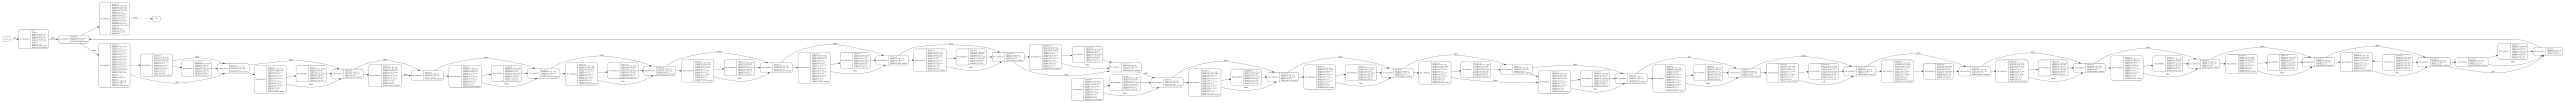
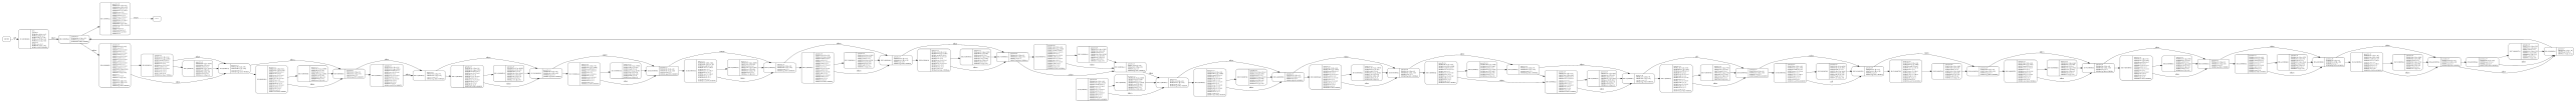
  digraph {
    fontname="EB Garamond"
    rankdir=LR
    node [fontname="EB Garamond" fontsize=10 labeljust=l shape=Mrecord]
    edge [fontname="EB Garamond" weight=4]
    n1 [label=ENTRY]
    n2 [label="{BB 1 (000080d8) | main:\lsparse22.c:7\l000080d8    str fp, [sp, #-4]!\l000080dc    add fp, sp, #0\l000080e0    sub sp, sp, #20\l000080e4    str r0, [fp, #-16]\l000080e8    str r1, [fp, #-20]\lsparse22.c:9\l000080ec    mov r3, #1\l000080f0    str r3, [fp, #-12]\l000080f4    b 89a0    # 000089a0\l }"]
    n3 [label="{BB 2 (000089a0) | sparse22.c:9\l000089a0    ldr r3, [fp, #-12]\l000089a4    cmp r3, #101\l000089a8    ble 80f8    # 000080f8\l }"]
    n4 [label="{BB 3 (000089ac) | sparse22.c:35\l000089ac    ldr r1, [fp, #-16]\l000089b0    ldr r3, [pc, #132]\l000089b4    umull r2,r3,r1,r3\l000089b8    mov r2, r3, lsr #4\l000089bc    mov r3, r2\l000089c0    mov r3, r3, lsl #2\l000089c4    add r3, r3, r2\l000089c8    mov r3, r3, lsl #1\l000089cc    add r3, r3, r2\l000089d0    mov r3, r3, lsl #1\l000089d4    rsb r2, r3, r1\l000089d8    ldr r3, [pc, #24]\l000089dc    ldr r3, [r3, r2, lsl #2]\lsparse22.c:36\l000089e0    mov r0, r3\l000089e4    add sp, fp, #0\l000089e8    ldmia sp!, \{fp\}\l000089ec    bx lr\l }"]
    n5 [label="{BB 4 (000080f8) | sparse22.c:10\l000080f8    ldr r2, [fp, #-16]\l000080fc    mov r3, r2\l00008100    mov r3, r3, lsl #6\l00008104    add r3, r3, r2\l00008108    mov r3, r3, lsl #6\l0000810c    add r3, r3, r2\l00008110    mov r3, r3, lsl #2\l00008114    add r3, r3, r2\l00008118    mov r3, r3, lsl #2\l0000811c    add r3, r3, r2\l00008120    mov r2, r3, lsl #2\l00008124    add r3, r3, r2\l00008128    mov r2, r3, lsl #2\l0000812c    add r2, r3, r2\l00008130    ldr r3, [pc, #2232]\l00008134    add r3, r2, r3\l00008138    str r3, [fp, #-16]\lsparse22.c:11\l0000813c    mov r3, #0\l00008140    str r3, [fp, #-8]\lsparse22.c:12\l00008144    ldr r2, [fp, #-8]\l00008148    ldr r3, [fp, #-20]\l0000814c    cmp r2, r3\l00008150    bge 81a4    # 000081a4\l }"]
    n6 [label=EXIT]
    n7 [label="{BB 5 (00008154) | sparse22.c:12\l00008154    ldr r1, [fp, #-16]\l00008158    ldr r3, [pc, #2196]\l0000815c    umull r2,r3,r1,r3\l00008160    mov r2, r3, lsr #6\l00008164    mov r3, r2\l00008168    mov r3, r3, lsl #2\l0000816c    add r3, r3, r2\l00008170    mov r3, r3, lsl #4\l00008174    rsb r3, r2, r3\l00008178    rsb r2, r3, r1\l0000817c    cmp r2, #0\l00008180    bne 81a4    # 000081a4\l }"]
    n8 [label="{BB 6 (000081a4) | sparse22.c:13\l000081a4    ldr r2, [fp, #-8]\l000081a8    ldr r3, [fp, #-20]\l000081ac    cmp r2, r3\l000081b0    bge 8210    # 00008210\l }"]
    n9 [label="{BB 7 (00008184) | sparse22.c:12\l00008184    ldr r3, [pc, #2156]\l00008188    ldr r3, [r3, #0]\l0000818c    add r2, r3, #1\l00008190    ldr r3, [pc, #2144]\l00008194    str r2, [r3, #0]\l00008198    ldr r3, [fp, #-8]\l0000819c    add r3, r3, #1\l000081a0    str r3, [fp, #-8]\l }"]
    n10 [label="{BB 8 (000081b4) | sparse22.c:13\l000081b4    ldr r1, [fp, #-16]\l000081b8    ldr r3, [pc, #2108]\l000081bc    umull r2,r3,r1,r3\l000081c0    rsb r2, r3, r1\l000081c4    mov r2, r2, lsr #1\l000081c8    add r3, r3, r2\l000081cc    mov r2, r3, lsr #6\l000081d0    mov r3, r2\l000081d4    mov r3, r3, lsl #3\l000081d8    add r3, r3, r2\l000081dc    mov r3, r3, lsl #3\l000081e0    add r3, r3, r2\l000081e4    rsb r2, r3, r1\l000081e8    cmp r2, #0\l000081ec    bne 8210    # 00008210\l }"]
    n11 [label="{BB 9 (00008210) | sparse22.c:14\l00008210    ldr r2, [fp, #-8]\l00008214    ldr r3, [fp, #-20]\l00008218    cmp r2, r3\l0000821c    bge 8270    # 00008270\l }"]
    n12 [label="{BB 10 (000081f0) | sparse22.c:13\l000081f0    ldr r3, [pc, #2048]\l000081f4    ldr r3, [r3, #4]\l000081f8    add r2, r3, #1\l000081fc    ldr r3, [pc, #2036]\l00008200    str r2, [r3, #4]\l00008204    ldr r3, [fp, #-8]\l00008208    add r3, r3, #1\l0000820c    str r3, [fp, #-8]\l }"]
    n13 [label="{BB 11 (00008220) | sparse22.c:14\l00008220    ldr r1, [fp, #-16]\l00008224    ldr r3, [pc, #2004]\l00008228    umull r2,r3,r1,r3\l0000822c    mov r2, r3, lsr #6\l00008230    mov r3, r2\l00008234    mov r3, r3, lsl #3\l00008238    add r3, r3, r2\l0000823c    mov r3, r3, lsl #3\l00008240    rsb r3, r2, r3\l00008244    rsb r2, r3, r1\l00008248    cmp r2, #0\l0000824c    bne 8270    # 00008270\l }"]
    n14 [label="{BB 12 (00008270) | sparse22.c:15\l00008270    ldr r2, [fp, #-8]\l00008274    ldr r3, [fp, #-20]\l00008278    cmp r2, r3\l0000827c    bge 82d0    # 000082d0\l }"]
    n15 [label="{BB 14 (00008280) | sparse22.c:15\l00008280    ldr r1, [fp, #-16]\l00008284    ldr r3, [pc, #1912]\l00008288    umull r2,r3,r1,r3\l0000828c    mov r2, r3, lsr #1\l00008290    mov r3, r2\l00008294    mov r3, r3, lsl #5\l00008298    add r3, r3, r2\l0000829c    mov r3, r3, lsl #1\l000082a0    add r3, r3, r2\l000082a4    rsb r2, r3, r1\l000082a8    cmp r2, #0\l000082ac    bne 82d0    # 000082d0\l }"]
    n16 [label="{BB 15 (000082d0) | sparse22.c:16\l000082d0    ldr r2, [fp, #-8]\l000082d4    ldr r3, [fp, #-20]\l000082d8    cmp r2, r3\l000082dc    bge 8330    # 00008330\l }"]
    n17 [label="{BB 16 (000082b0) | sparse22.c:15\l000082b0    ldr r3, [pc, #1856]\l000082b4    ldr r3, [r3, #12]\l000082b8    add r2, r3, #1\l000082bc    ldr r3, [pc, #1844]\l000082c0    str r2, [r3, #12]\l000082c4    ldr r3, [fp, #-8]\l000082c8    add r3, r3, #1\l000082cc    str r3, [fp, #-8]\l }"]
    n18 [label="{BB 17 (000082e0) | sparse22.c:16\l000082e0    ldr r1, [fp, #-16]\l000082e4    ldr r3, [pc, #1820]\l000082e8    umull r2,r3,r1,r3\l000082ec    mov r2, r3, lsr #4\l000082f0    mov r3, r2\l000082f4    mov r3, r3, lsl #4\l000082f8    rsb r3, r2, r3\l000082fc    mov r3, r3, lsl #2\l00008300    add r3, r3, r2\l00008304    rsb r2, r3, r1\l00008308    cmp r2, #0\l0000830c    bne 8330    # 00008330\l }"]
    n19 [label="{BB 18 (00008330) | sparse22.c:17\l00008330    ldr r2, [fp, #-8]\l00008334    ldr r3, [fp, #-20]\l00008338    cmp r2, r3\l0000833c    bge 8390    # 00008390\l }"]
    n20 [label="{BB 19 (00008310) | sparse22.c:16\l00008310    ldr r3, [pc, #1760]\l00008314    ldr r3, [r3, #16]\l00008318    add r2, r3, #1\l0000831c    ldr r3, [pc, #1748]\l00008320    str r2, [r3, #16]\l00008324    ldr r3, [fp, #-8]\l00008328    add r3, r3, #1\l0000832c    str r3, [fp, #-8]\l }"]
    n21 [label="{BB 20 (00008340) | sparse22.c:17\l00008340    ldr r1, [fp, #-16]\l00008344    ldr r3, [pc, #1728]\l00008348    umull r2,r3,r1,r3\l0000834c    mov r2, r3, lsr #3\l00008350    mov r3, r2\l00008354    mov r3, r3, lsl #4\l00008358    rsb r3, r2, r3\l0000835c    mov r3, r3, lsl #2\l00008360    rsb r3, r2, r3\l00008364    rsb r2, r3, r1\l00008368    cmp r2, #0\l0000836c    bne 8390    # 00008390\l }"]
    n22 [label="{BB 21 (00008390) | sparse22.c:18\l00008390    ldr r2, [fp, #-8]\l00008394    ldr r3, [fp, #-20]\l00008398    cmp r2, r3\l0000839c    bge 8404    # 00008404\l }"]
    n23 [label="{BB 22 (00008370) | sparse22.c:17\l00008370    ldr r3, [pc, #1664]\l00008374    ldr r3, [r3, #20]\l00008378    add r2, r3, #1\l0000837c    ldr r3, [pc, #1652]\l00008380    str r2, [r3, #20]\l00008384    ldr r3, [fp, #-8]\l00008388    add r3, r3, #1\l0000838c    str r3, [fp, #-8]\l }"]
    n24 [label="{BB 23 (000083a0) | sparse22.c:18\l000083a0    ldr r1, [fp, #-16]\l000083a4    ldr r3, [pc, #1636]\l000083a8    umull r2,r3,r1,r3\l000083ac    rsb r2, r3, r1\l000083b0    mov r2, r2, lsr #1\l000083b4    add r3, r3, r2\l000083b8    mov r2, r3, lsr #5\l000083bc    mov r3, r2\l000083c0    mov r3, r3, lsl #1\l000083c4    add r3, r3, r2\l000083c8    mov r3, r3, lsl #2\l000083cc    add r3, r3, r2\l000083d0    mov r3, r3, lsl #2\l000083d4    add r3, r3, r2\l000083d8    rsb r2, r3, r1\l000083dc    cmp r2, #0\l000083e0    bne 8404    # 00008404\l }"]
    n25 [label="{BB 24 (00008404) | sparse22.c:19\l00008404    ldr r2, [fp, #-8]\l00008408    ldr r3, [fp, #-20]\l0000840c    cmp r2, r3\l00008410    bge 8464    # 00008464\l }"]
    n26 [label="{BB 25 (000083e4) | sparse22.c:18\l000083e4    ldr r3, [pc, #1548]\l000083e8    ldr r3, [r3, #24]\l000083ec    add r2, r3, #1\l000083f0    ldr r3, [pc, #1536]\l000083f4    str r2, [r3, #24]\l000083f8    ldr r3, [fp, #-8]\l000083fc    add r3, r3, #1\l00008400    str r3, [fp, #-8]\l }"]
    n27 [label="{BB 26 (00008414) | sparse22.c:19\l00008414    ldr r1, [fp, #-16]\l00008418    ldr r3, [pc, #1524]\l0000841c    umull r2,r3,r1,r3\l00008420    mov r2, r3, lsr #5\l00008424    mov r3, r2\l00008428    mov r3, r3, lsl #1\l0000842c    add r3, r3, r2\l00008430    mov r3, r3, lsl #4\l00008434    rsb r3, r2, r3\l00008438    rsb r2, r3, r1\l0000843c    cmp r2, #0\l00008440    bne 8464    # 00008464\l }"]
    n28 [label="{BB 27 (00008464) | sparse22.c:20\l00008464    ldr r2, [fp, #-8]\l00008468    ldr r3, [fp, #-20]\l0000846c    cmp r2, r3\l00008470    bge 84cc    # 000084cc\l }"]
    n29 [label="{BB 28 (00008444) | sparse22.c:19\l00008444    ldr r3, [pc, #1452]\l00008448    ldr r3, [r3, #28]\l0000844c    add r2, r3, #1\l00008450    ldr r3, [pc, #1440]\l00008454    str r2, [r3, #28]\l00008458    ldr r3, [fp, #-8]\l0000845c    add r3, r3, #1\l00008460    str r3, [fp, #-8]\l }"]
    n30 [label="{BB 29 (00008474) | sparse22.c:20\l00008474    ldr r0, [fp, #-16]\l00008478    ldr r3, [pc, #1432]\l0000847c    umull r2,r3,r0,r3\l00008480    mov r1, r3, lsr #3\l00008484    mov r2, r1\l00008488    mov r2, r2, lsl #1\l0000848c    add r2, r2, r1\l00008490    mov r3, r2, lsl #3\l00008494    rsb r3, r2, r3\l00008498    mov r3, r3, lsl #1\l0000849c    add r3, r3, r1\l000084a0    rsb r1, r3, r0\l000084a4    cmp r1, #0\l000084a8    bne 84cc    # 000084cc\l }"]
    n31 [label="{BB 30 (000084cc) | sparse22.c:21\l000084cc    ldr r2, [fp, #-8]\l000084d0    ldr r3, [fp, #-20]\l000084d4    cmp r2, r3\l000084d8    bge 852c    # 0000852c\l }"]
    n32 [label="{BB 31 (000084ac) | sparse22.c:20\l000084ac    ldr r3, [pc, #1348]\l000084b0    ldr r3, [r3, #32]\l000084b4    add r2, r3, #1\l000084b8    ldr r3, [pc, #1336]\l000084bc    str r2, [r3, #32]\l000084c0    ldr r3, [fp, #-8]\l000084c4    add r3, r3, #1\l000084c8    str r3, [fp, #-8]\l }"]
    n33 [label="{BB 33 (0000852c) | sparse22.c:22\l0000852c    ldr r2, [fp, #-8]\l00008530    ldr r3, [fp, #-20]\l00008534    cmp r2, r3\l00008538    bge 8598    # 00008598\l }"]
    n34 [label="{BB 32 (000084dc) | sparse22.c:21\l000084dc    ldr r1, [fp, #-16]\l000084e0    ldr r3, [pc, #1332]\l000084e4    umull r2,r3,r1,r3\l000084e8    mov r2, r3, lsr #5\l000084ec    mov r3, r2\l000084f0    mov r3, r3, lsl #2\l000084f4    add r3, r3, r2\l000084f8    mov r3, r3, lsl #3\l000084fc    add r3, r3, r2\l00008500    rsb r2, r3, r1\l00008504    cmp r2, #0\l00008508    bne 852c    # 0000852c\l }"]
    n35 [label="{BB 34 (0000850c) | sparse22.c:21\l0000850c    ldr r3, [pc, #1252]\l00008510    ldr r3, [r3, #36]\l00008514    add r2, r3, #1\l00008518    ldr r3, [pc, #1240]\l0000851c    str r2, [r3, #36]\l00008520    ldr r3, [fp, #-8]\l00008524    add r3, r3, #1\l00008528    str r3, [fp, #-8]\l }"]
    n36 [label="{BB 35 (0000853c) | sparse22.c:22\l0000853c    ldr r1, [fp, #-16]\l00008540    ldr r3, [pc, #1240]\l00008544    umull r2,r3,r1,r3\l00008548    rsb r2, r3, r1\l0000854c    mov r2, r2, lsr #1\l00008550    add r3, r3, r2\l00008554    mov r2, r3, lsr #5\l00008558    mov r3, r2\l0000855c    mov r3, r3, lsl #3\l00008560    add r3, r3, r2\l00008564    mov r3, r3, lsl #2\l00008568    add r3, r3, r2\l0000856c    rsb r2, r3, r1\l00008570    cmp r2, #0\l00008574    bne 8598    # 00008598\l }"]
    n37 [label="{BB 36 (00008598) | sparse22.c:23\l00008598    ldr r2, [fp, #-8]\l0000859c    ldr r3, [fp, #-20]\l000085a0    cmp r2, r3\l000085a4    bge 85fc    # 000085fc\l }"]
    n38 [label="{BB 37 (00008578) | sparse22.c:22\l00008578    ldr r3, [pc, #1144]\l0000857c    ldr r3, [r3, #40]\l00008580    add r2, r3, #1\l00008584    ldr r3, [pc, #1132]\l00008588    str r2, [r3, #40]\l0000858c    ldr r3, [fp, #-8]\l00008590    add r3, r3, #1\l00008594    str r3, [fp, #-8]\l }"]
    n39 [label="{BB 38 (000085a8) | sparse22.c:23\l000085a8    ldr r1, [fp, #-16]\l000085ac    ldr r3, [pc, #1136]\l000085b0    umull r2,r3,r1,r3\l000085b4    rsb r2, r3, r1\l000085b8    mov r2, r2, lsr #1\l000085bc    add r3, r3, r2\l000085c0    mov r2, r3, lsr #4\l000085c4    mov r3, r2\l000085c8    mov r3, r3, lsl #5\l000085cc    rsb r3, r2, r3\l000085d0    rsb r2, r3, r1\l000085d4    cmp r2, #0\l000085d8    bne 85fc    # 000085fc\l }"]
    n40 [label="{BB 39 (000085fc) | sparse22.c:24\l000085fc    ldr r2, [fp, #-8]\l00008600    ldr r3, [fp, #-20]\l00008604    cmp r2, r3\l00008608    bge 865c    # 0000865c\l }"]
    n41 [label="{BB 40 (000085dc) | sparse22.c:23\l000085dc    ldr r3, [pc, #1044]\l000085e0    ldr r3, [r3, #44]\l000085e4    add r2, r3, #1\l000085e8    ldr r3, [pc, #1032]\l000085ec    str r2, [r3, #44]\l000085f0    ldr r3, [fp, #-8]\l000085f4    add r3, r3, #1\l000085f8    str r3, [fp, #-8]\l }"]
    n42 [label="{BB 41 (0000860c) | sparse22.c:24\l0000860c    ldr r1, [fp, #-16]\l00008610    ldr r3, [pc, #1040]\l00008614    umull r2,r3,r1,r3\l00008618    mov r2, r3, lsr #4\l0000861c    mov r3, r2\l00008620    mov r3, r3, lsl #3\l00008624    rsb r3, r2, r3\l00008628    mov r3, r3, lsl #2\l0000862c    add r3, r3, r2\l00008630    rsb r2, r3, r1\l00008634    cmp r2, #0\l00008638    bne 865c    # 0000865c\l }"]
    n43 [label="{BB 42 (0000865c) | sparse22.c:25\l0000865c    ldr r2, [fp, #-8]\l00008660    ldr r3, [fp, #-20]\l00008664    cmp r2, r3\l00008668    bge 86bc    # 000086bc\l }"]
    n44 [label="{BB 43 (0000863c) | sparse22.c:24\l0000863c    ldr r3, [pc, #948]\l00008640    ldr r3, [r3, #48]\l00008644    add r2, r3, #1\l00008648    ldr r3, [pc, #936]\l0000864c    str r2, [r3, #48]\l00008650    ldr r3, [fp, #-8]\l00008654    add r3, r3, #1\l00008658    str r3, [fp, #-8]\l }"]
    n45 [label="{BB 44 (0000866c) | sparse22.c:25\l0000866c    ldr r1, [fp, #-16]\l00008670    ldr r3, [pc, #948]\l00008674    umull r2,r3,r1,r3\l00008678    mov r2, r3, lsr #4\l0000867c    mov r3, r2\l00008680    mov r3, r3, lsl #1\l00008684    add r3, r3, r2\l00008688    mov r3, r3, lsl #3\l0000868c    rsb r3, r2, r3\l00008690    rsb r2, r3, r1\l00008694    cmp r2, #0\l00008698    bne 86bc    # 000086bc\l }"]
    n46 [label="{BB 45 (000086bc) | sparse22.c:26\l000086bc    ldr r2, [fp, #-8]\l000086c0    ldr r3, [fp, #-20]\l000086c4    cmp r2, r3\l000086c8    bge 8728    # 00008728\l }"]
    n47 [label="{BB 46 (0000869c) | sparse22.c:25\l0000869c    ldr r3, [pc, #852]\l000086a0    ldr r3, [r3, #52]\l000086a4    add r2, r3, #1\l000086a8    ldr r3, [pc, #840]\l000086ac    str r2, [r3, #52]\l000086b0    ldr r3, [fp, #-8]\l000086b4    add r3, r3, #1\l000086b8    str r3, [fp, #-8]\l }"]
    n48 [label="{BB 47 (000086cc) | sparse22.c:26\l000086cc    ldr r1, [fp, #-16]\l000086d0    ldr r3, [pc, #856]\l000086d4    umull r2,r3,r1,r3\l000086d8    rsb r2, r3, r1\l000086dc    mov r2, r2, lsr #1\l000086e0    add r3, r3, r2\l000086e4    mov r2, r3, lsr #4\l000086e8    mov r3, r2\l000086ec    mov r3, r3, lsl #3\l000086f0    add r3, r3, r2\l000086f4    mov r3, r3, lsl #1\l000086f8    add r3, r3, r2\l000086fc    rsb r2, r3, r1\l00008700    cmp r2, #0\l00008704    bne 8728    # 00008728\l }"]
    n49 [label="{BB 48 (00008728) | sparse22.c:27\l00008728    ldr r2, [fp, #-8]\l0000872c    ldr r3, [fp, #-20]\l00008730    cmp r2, r3\l00008734    bge 8780    # 00008780\l }"]
    n50 [label="{BB 49 (00008708) | sparse22.c:26\l00008708    ldr r3, [pc, #744]\l0000870c    ldr r3, [r3, #56]\l00008710    add r2, r3, #1\l00008714    ldr r3, [pc, #732]\l00008718    str r2, [r3, #56]\l0000871c    ldr r3, [fp, #-8]\l00008720    add r3, r3, #1\l00008724    str r3, [fp, #-8]\l }"]
    n51 [label="{BB 50 (00008738) | sparse22.c:27\l00008738    ldr r1, [fp, #-16]\l0000873c    ldr r3, [pc, #752]\l00008740    umull r2,r3,r1,r3\l00008744    mov r2, r3, lsr #4\l00008748    mov r3, r2\l0000874c    mov r3, r3, lsl #4\l00008750    add r3, r3, r2\l00008754    rsb r2, r3, r1\l00008758    cmp r2, #0\l0000875c    bne 8780    # 00008780\l }"]
    n52 [label="{BB 51 (00008780) | sparse22.c:28\l00008780    ldr r2, [fp, #-8]\l00008784    ldr r3, [fp, #-20]\l00008788    cmp r2, r3\l0000878c    bge 87e0    # 000087e0\l }"]
    n53 [label="{BB 52 (00008760) | sparse22.c:27\l00008760    ldr r3, [pc, #656]\l00008764    ldr r3, [r3, #60]\l00008768    add r2, r3, #1\l0000876c    ldr r3, [pc, #644]\l00008770    str r2, [r3, #60]\l00008774    ldr r3, [fp, #-8]\l00008778    add r3, r3, #1\l0000877c    str r3, [fp, #-8]\l }"]
    n54 [label="{BB 53 (00008790) | sparse22.c:28\l00008790    ldr r1, [fp, #-16]\l00008794    ldr r3, [pc, #668]\l00008798    umull r2,r3,r1,r3\l0000879c    mov r2, r3, lsr #2\l000087a0    mov r3, r2\l000087a4    mov r3, r3, lsl #1\l000087a8    add r3, r3, r2\l000087ac    mov r3, r3, lsl #2\l000087b0    add r3, r3, r2\l000087b4    rsb r2, r3, r1\l000087b8    cmp r2, #0\l000087bc    bne 87e0    # 000087e0\l }"]
    n55 [label="{BB 54 (000087e0) | sparse22.c:29\l000087e0    ldr r2, [fp, #-8]\l000087e4    ldr r3, [fp, #-20]\l000087e8    cmp r2, r3\l000087ec    bge 8840    # 00008840\l }"]
    n56 [label="{BB 55 (000087c0) | sparse22.c:28\l000087c0    ldr r3, [pc, #560]\l000087c4    ldr r3, [r3, #64]\l000087c8    add r2, r3, #1\l000087cc    ldr r3, [pc, #548]\l000087d0    str r2, [r3, #64]\l000087d4    ldr r3, [fp, #-8]\l000087d8    add r3, r3, #1\l000087dc    str r3, [fp, #-8]\l }"]
    n57 [label="{BB 56 (000087f0) | sparse22.c:29\l000087f0    ldr r1, [fp, #-16]\l000087f4    ldr r3, [pc, #576]\l000087f8    umull r2,r3,r1,r3\l000087fc    mov r2, r3, lsr #3\l00008800    mov r3, r2\l00008804    mov r3, r3, lsl #2\l00008808    add r3, r3, r2\l0000880c    mov r3, r3, lsl #1\l00008810    add r3, r3, r2\l00008814    rsb r2, r3, r1\l00008818    cmp r2, #0\l0000881c    bne 8840    # 00008840\l }"]
    n58 [label="{BB 57 (00008840) | sparse22.c:30\l00008840    ldr r2, [fp, #-8]\l00008844    ldr r3, [fp, #-20]\l00008848    cmp r2, r3\l0000884c    bge 88a4    # 000088a4\l }"]
    n59 [label="{BB 58 (00008820) | sparse22.c:29\l00008820    ldr r3, [pc, #464]\l00008824    ldr r3, [r3, #68]\l00008828    add r2, r3, #1\l0000882c    ldr r3, [pc, #452]\l00008830    str r2, [r3, #68]\l00008834    ldr r3, [fp, #-8]\l00008838    add r3, r3, #1\l0000883c    str r3, [fp, #-8]\l }"]
    n60 [label="{BB 59 (00008850) | sparse22.c:30\l00008850    ldr r1, [fp, #-16]\l00008854    ldr r3, [pc, #484]\l00008858    umull r2,r3,r1,r3\l0000885c    rsb r2, r3, r1\l00008860    mov r2, r2, lsr #1\l00008864    add r3, r3, r2\l00008868    mov r2, r3, lsr #2\l0000886c    mov r3, r2\l00008870    mov r3, r3, lsl #3\l00008874    rsb r3, r2, r3\l00008878    rsb r2, r3, r1\l0000887c    cmp r2, #0\l00008880    bne 88a4    # 000088a4\l }"]
    n61 [label="{BB 60 (000088a4) | sparse22.c:31\l000088a4    ldr r2, [fp, #-8]\l000088a8    ldr r3, [fp, #-20]\l000088ac    cmp r2, r3\l000088b0    bge 88fc    # 000088fc\l }"]
    n62 [label="{BB 61 (00008884) | sparse22.c:30\l00008884    ldr r3, [pc, #364]\l00008888    ldr r3, [r3, #72]\l0000888c    add r2, r3, #1\l00008890    ldr r3, [pc, #352]\l00008894    str r2, [r3, #72]\l00008898    ldr r3, [fp, #-8]\l0000889c    add r3, r3, #1\l000088a0    str r3, [fp, #-8]\l }"]
    n63 [label="{BB 62 (000088b4) | sparse22.c:31\l000088b4    ldr r1, [fp, #-16]\l000088b8    ldr r3, [pc, #388]\l000088bc    umull r2,r3,r1,r3\l000088c0    mov r2, r3, lsr #2\l000088c4    mov r3, r2\l000088c8    mov r3, r3, lsl #2\l000088cc    add r3, r3, r2\l000088d0    rsb r2, r3, r1\l000088d4    cmp r2, #0\l000088d8    bne 88fc    # 000088fc\l }"]
    n64 [label="{BB 63 (000088fc) | sparse22.c:32\l000088fc    ldr r2, [fp, #-8]\l00008900    ldr r3, [fp, #-20]\l00008904    cmp r2, r3\l00008908    bge 8954    # 00008954\l }"]
    n65 [label="{BB 64 (000088dc) | sparse22.c:31\l000088dc    ldr r3, [pc, #276]\l000088e0    ldr r3, [r3, #76]\l000088e4    add r2, r3, #1\l000088e8    ldr r3, [pc, #264]\l000088ec    str r2, [r3, #76]\l000088f0    ldr r3, [fp, #-8]\l000088f4    add r3, r3, #1\l000088f8    str r3, [fp, #-8]\l }"]
    n66 [label="{BB 65 (0000890c) | sparse22.c:32\l0000890c    ldr r1, [fp, #-16]\l00008910    ldr r3, [pc, #304]\l00008914    umull r2,r3,r1,r3\l00008918    mov r2, r3, lsr #1\l0000891c    mov r3, r2\l00008920    mov r3, r3, lsl #1\l00008924    add r3, r3, r2\l00008928    rsb r2, r3, r1\l0000892c    cmp r2, #0\l00008930    bne 8954    # 00008954\l }"]
    n67 [label="{BB 66 (00008954) | sparse22.c:33\l00008954    ldr r2, [fp, #-8]\l00008958    ldr r3, [fp, #-20]\l0000895c    cmp r2, r3\l00008960    bge 8994    # 00008994\l }"]
    n68 [label="{BB 67 (00008934) | sparse22.c:32\l00008934    ldr r3, [pc, #188]\l00008938    ldr r3, [r3, #80]\l0000893c    add r2, r3, #1\l00008940    ldr r3, [pc, #176]\l00008944    str r2, [r3, #80]\l00008948    ldr r3, [fp, #-8]\l0000894c    add r3, r3, #1\l00008950    str r3, [fp, #-8]\l }"]
    n69 [label="{BB 68 (00008964) | sparse22.c:33\l00008964    ldr r3, [fp, #-16]\l00008968    and r3, r3, #1\l0000896c    cmp r3, #0\l00008970    bne 8994    # 00008994\l }"]
    n70 [label="{BB 69 (00008994) | sparse22.c:9\l00008994    ldr r3, [fp, #-12]\l00008998    add r3, r3, #1\l0000899c    str r3, [fp, #-12]\l }"]
    n71 [label="{BB 70 (00008974) | sparse22.c:33\l00008974    ldr r3, [pc, #124]\l00008978    ldr r3, [r3, #84]\l0000897c    add r2, r3, #1\l00008980    ldr r3, [pc, #112]\l00008984    str r2, [r3, #84]\l00008988    ldr r3, [fp, #-8]\l0000898c    add r3, r3, #1\l00008990    str r3, [fp, #-8]\l }"]
    n1 -> n2 [label=call style=dashed weight=2]
    n2 -> n3 [label=taken weight=3]
    n3 -> n4
    n3 -> n5 [label=taken weight=3]
    n4 -> n6 [label=return style=dashed weight=2]
    n5 -> n7
    n5 -> n8 [label=taken weight=3]
    n7 -> n8 [label=taken weight=3]
    n7 -> n9
    n8 -> n10
    n8 -> n11 [label=taken weight=3]
    n9 -> n8
    n10 -> n11 [label=taken weight=3]
    n10 -> n12
    n11 -> n13
    n11 -> n14 [label=taken weight=3]
    n12 -> n11
    n13 -> n14 [label=taken weight=3]
    n14 -> n15
    n14 -> n16 [label=taken weight=3]
    n15 -> n16 [label=taken weight=3]
    n15 -> n17
    n16 -> n18
    n16 -> n19 [label=taken weight=3]
    n17 -> n16
    n18 -> n19 [label=taken weight=3]
    n18 -> n20
    n19 -> n21
    n19 -> n22 [label=return weight=3]
    n20 -> n19
    n21 -> n22 [label=taken weight=3]
    n21 -> n23
    n22 -> n24
    n22 -> n25 [label=taken weight=3]
    n23 -> n22
    n24 -> n25 [label=taken weight=3]
    n24 -> n26
    n25 -> n27
    n25 -> n28 [label=taken weight=3]
    n26 -> n25
    n27 -> n28 [label=taken weight=3]
    n27 -> n29
    n28 -> n30
    n28 -> n31 [label=taken weight=3]
    n29 -> n28
    n30 -> n31 [label=taken weight=3]
    n30 -> n32
    n31 -> n33 [label=taken weight=3]
    n32 -> n31
    n33 -> n36
    n33 -> n37 [label=taken weight=3]
    n34 -> n33 [label=taken weight=3]
    n34 -> n35
    n35 -> n33
    n36 -> n37 [label=taken weight=3]
    n36 -> n38
    n37 -> n39
    n37 -> n40 [label=taken weight=3]
    n38 -> n37
    n39 -> n40 [label=taken weight=3]
    n39 -> n41
    n40 -> n42
    n40 -> n43 [label=taken weight=3]
    n41 -> n40
    n42 -> n44
    n42 -> n45 [label=taken weight=3]
    n43 -> n45
    n43 -> n46 [label=taken weight=3]
    n44 -> n43
    n45 -> n46 [label=taken weight=3]
    n45 -> n47
    n46 -> n48
    n46 -> n49 [label=call weight=3]
    n47 -> n46
    n48 -> n49 [label=taken weight=3]
    n48 -> n50
    n49 -> n51
    n49 -> n52 [label=taken weight=3]
    n50 -> n49
    n51 -> n52 [label=call weight=3]
    n51 -> n53
    n52 -> n54
    n52 -> n55 [label=taken weight=3]
    n53 -> n52
    n54 -> n56
    n55 -> n57
    n55 -> n58 [label=taken weight=3]
    n56 -> n55
    n57 -> n58 [label=taken weight=3]
    n57 -> n59
    n58 -> n60
    n58 -> n61 [label=taken weight=3]
    n59 -> n58
    n60 -> n61 [label=taken weight=3]
    n60 -> n62
    n61 -> n63
    n61 -> n64 [label=taken weight=3]
    n62 -> n61
    n63 -> n64 [label=taken weight=3]
    n63 -> n65
    n64 -> n66
    n64 -> n67 [label=taken weight=3]
    n65 -> n64
    n66 -> n67 [label=taken weight=3]
-   n68 -> n66
+   n66 -> n68
    n67 -> n69
    n67 -> n70 [label=taken weight=3]
    n68 -> n67
    n69 -> n70 [label=taken weight=3]
    n69 -> n71
    n70 -> n3
    n71 -> n70
  }
